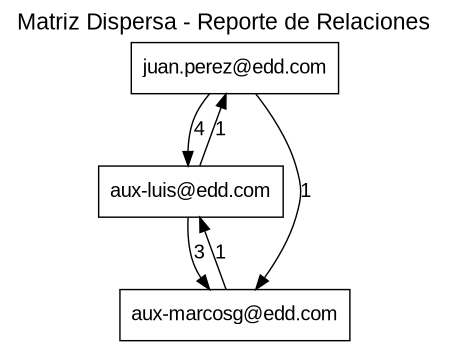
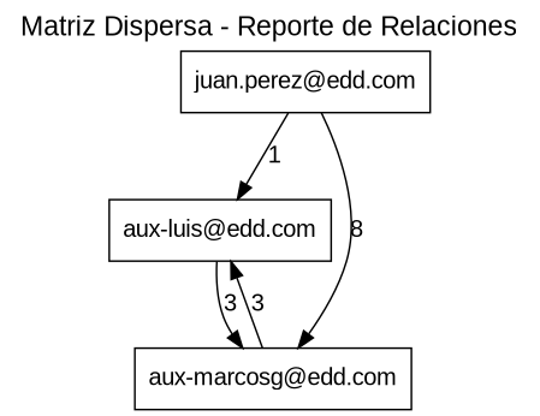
  digraph {
    fontname="Liberation Sans"
    fontsize=16
    label="Matriz Dispersa - Reporte de Relaciones"
    labelloc=t
    rankdir=TB
    node [fontname="Liberation Sans" shape=box]
    edge [fontname="Liberation Sans"]
    "juan.perez@edd.com"
    "aux-luis@edd.com"
    "aux-marcosg@edd.com"
-   "juan.perez@edd.com" -> "aux-luis@edd.com" [label=4]
-   "juan.perez@edd.com" -> "aux-marcosg@edd.com" [label=1]
-   "aux-luis@edd.com" -> "juan.perez@edd.com" [label=1]
+   "juan.perez@edd.com" -> "aux-luis@edd.com" [label=1]
+   "juan.perez@edd.com" -> "aux-marcosg@edd.com" [label=8]
    "aux-luis@edd.com" -> "aux-marcosg@edd.com" [label=3]
-   "aux-marcosg@edd.com" -> "aux-luis@edd.com" [label=1]
+   "aux-marcosg@edd.com" -> "aux-luis@edd.com" [label=3]
  }
